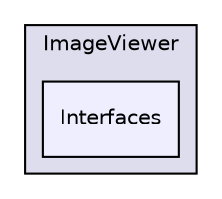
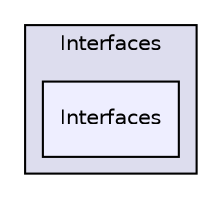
  digraph {
    compound=true
    n1 [fillcolor="#eeeeff" fontname=Helvetica fontsize=10 label=Interfaces pencolor=black shape=box style=filled]
    subgraph cluster_1 {
      bgcolor="#ddddee"
      fontname=Helvetica
      fontsize=10
-     label=ImageViewer
+     label=Interfaces
      pencolor=black
      n1
    }
  }
